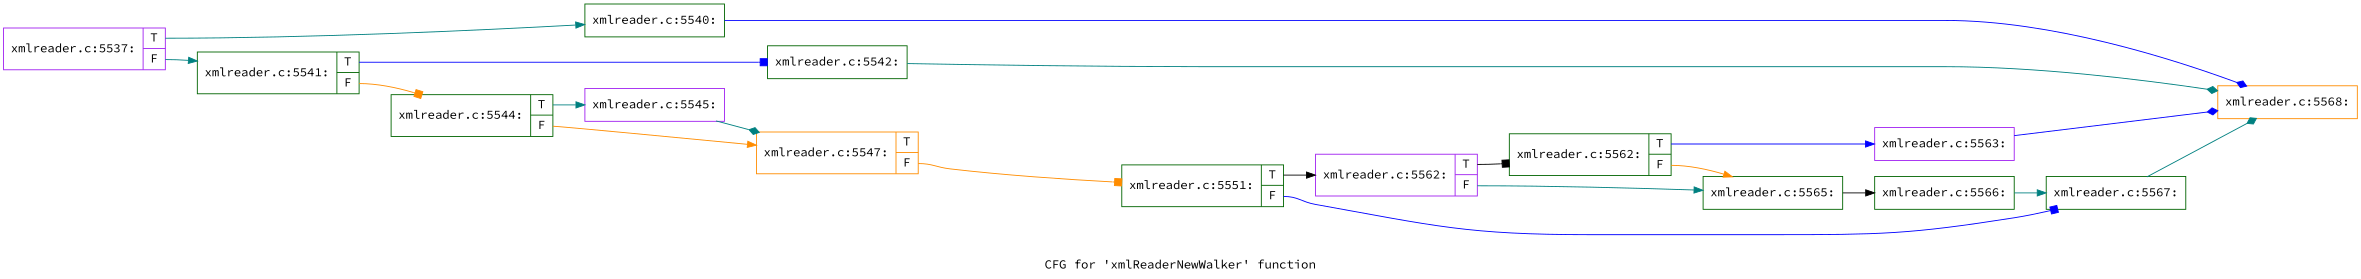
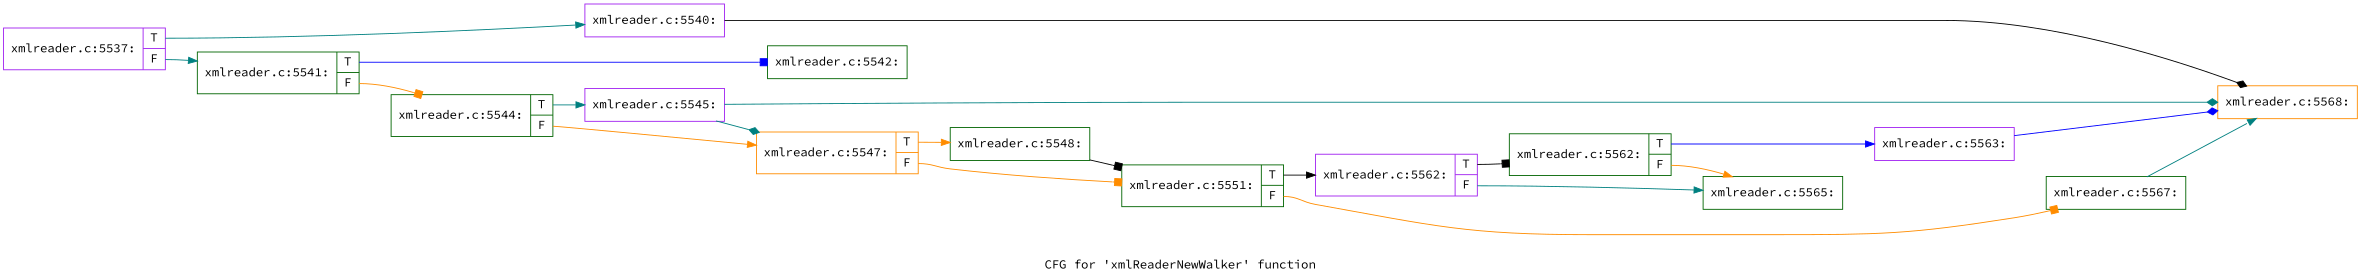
  digraph {
    fontname="Source Code Pro"
    label="CFG for 'xmlReaderNewWalker' function"
    rankdir=LR
    node [color=darkgreen fontname="Source Code Pro" shape=record]
    edge [arrowhead=normal color=teal fontname="Source Code Pro"]
    n1 [color=purple label="{xmlreader.c:5537:|{<s0>T|<s1>F}}"]
-   n2 [label="{xmlreader.c:5540:}"]
+   n2 [color=purple label="{xmlreader.c:5540:}"]
    n3 [label="{xmlreader.c:5541:|{<s0>T|<s1>F}}"]
    n4 [color=darkorange label="{xmlreader.c:5568:}"]
    n5 [label="{xmlreader.c:5542:}"]
    n6 [label="{xmlreader.c:5544:|{<s0>T|<s1>F}}"]
    n7 [color=purple label="{xmlreader.c:5545:}"]
    n8 [color=darkorange label="{xmlreader.c:5547:|{<s0>T|<s1>F}}"]
+   n9 [label="{xmlreader.c:5548:}"]
    n10 [label="{xmlreader.c:5551:|{<s0>T|<s1>F}}"]
    n11 [color=purple label="{xmlreader.c:5562:|{<s0>T|<s1>F}}"]
    n12 [label="{xmlreader.c:5567:}"]
    n13 [label="{xmlreader.c:5562:|{<s0>T|<s1>F}}"]
    n14 [label="{xmlreader.c:5565:}"]
    n15 [color=purple label="{xmlreader.c:5563:}"]
-   n16 [label="{xmlreader.c:5566:}"]
    n1 -> n2 [tailport=s0]
    n1 -> n3 [tailport=s1]
-   n2 -> n4 [arrowhead=diamond color=blue]
+   n2 -> n4 [arrowhead=diamond color=black]
    n3 -> n5 [arrowhead=box color=blue tailport=s0]
    n3 -> n6 [arrowhead=box color=darkorange tailport=s1]
-   n5 -> n4 [arrowhead=diamond]
+   n7 -> n4 [arrowhead=diamond]
    n6 -> n7 [tailport=s0]
    n6 -> n8 [color=darkorange tailport=s1]
    n7 -> n8 [arrowhead=diamond]
+   n8 -> n9 [color=darkorange tailport=s0]
    n8 -> n10 [arrowhead=box color=darkorange tailport=s1]
+   n9 -> n10 [arrowhead=box color=black]
    n10 -> n11 [color=black tailport=s0]
-   n10 -> n12 [arrowhead=box color=blue tailport=s1]
+   n10 -> n12 [arrowhead=box color=darkorange tailport=s1]
    n11 -> n13 [arrowhead=box color=black tailport=s0]
    n11 -> n14 [tailport=s1]
-   n12 -> n4 [arrowhead=diamond]
+   n12 -> n4
    n13 -> n14 [color=darkorange tailport=s1]
    n13 -> n15 [color=blue tailport=s0]
-   n14 -> n16 [color=black]
    n15 -> n4 [arrowhead=diamond color=blue]
-   n16 -> n12
  }
